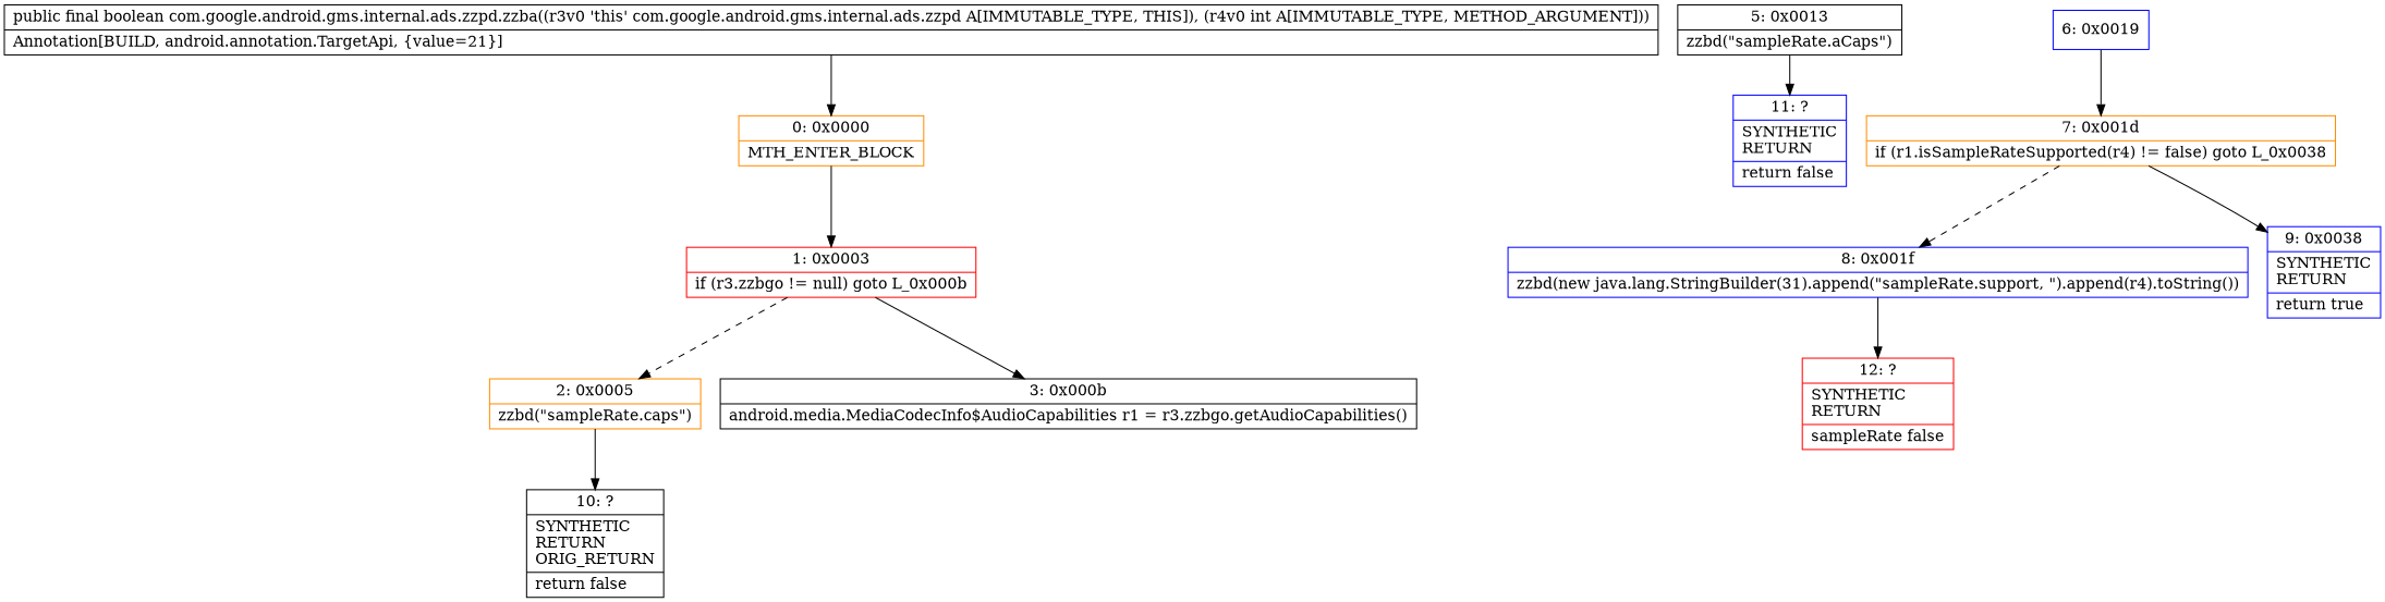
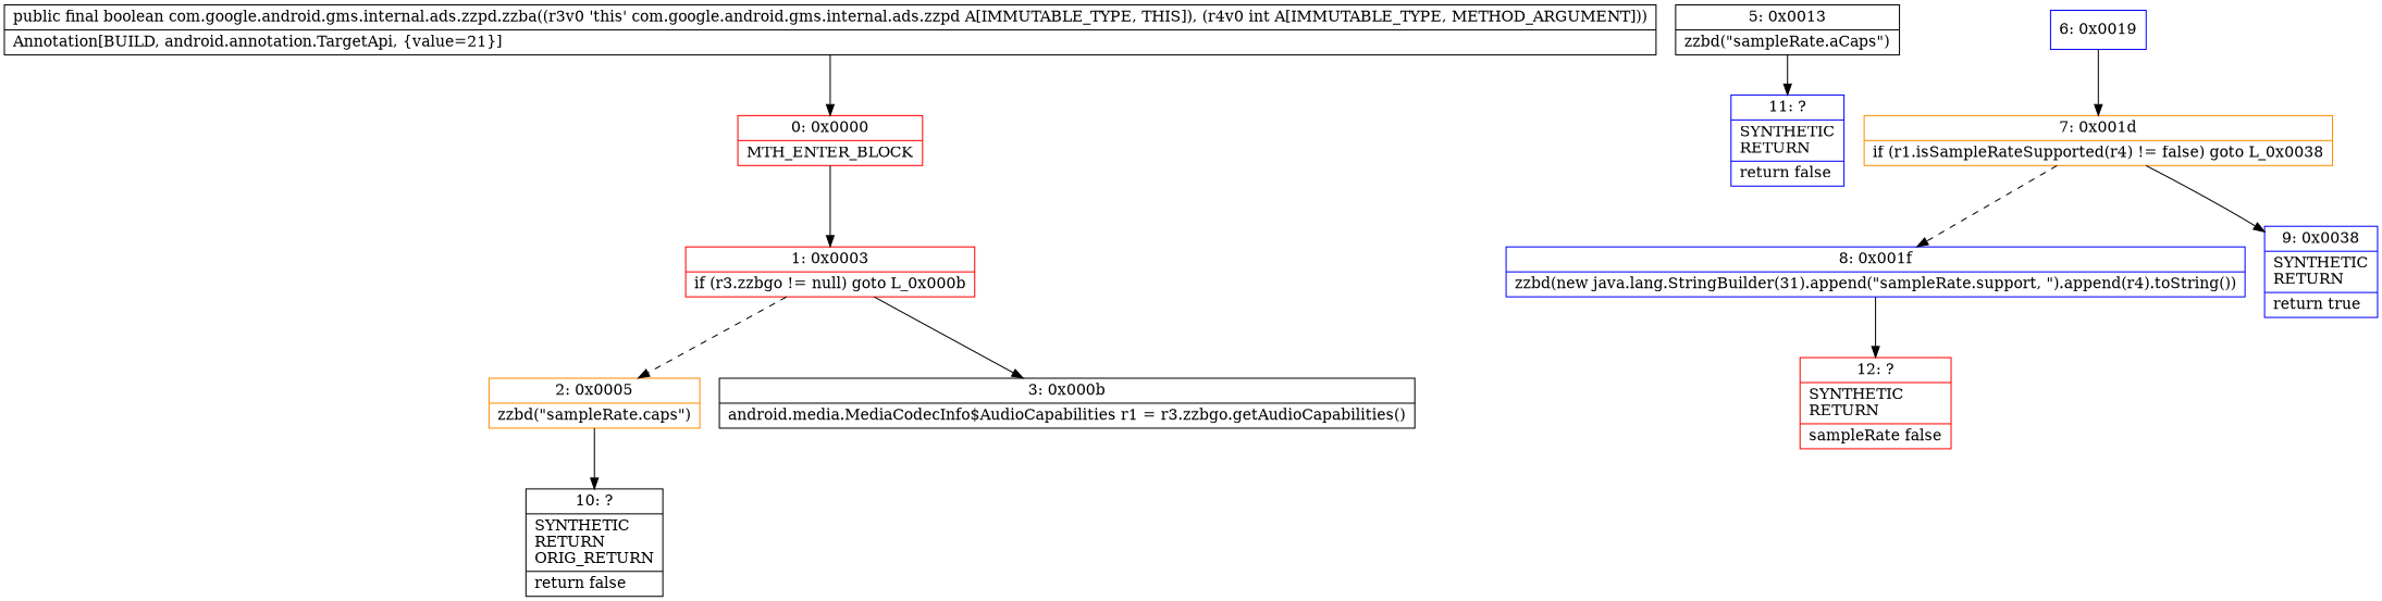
  digraph {
    node [color=black shape=record]
-   n1 [color=darkorange label="{0\:\ 0x0000|MTH_ENTER_BLOCK\l}"]
+   n1 [color=red label="{0\:\ 0x0000|MTH_ENTER_BLOCK\l}"]
    n2 [color=red label="{1\:\ 0x0003|if (r3.zzbgo != null) goto L_0x000b\l}"]
    n3 [color=darkorange label="{2\:\ 0x0005|zzbd(\"sampleRate.caps\")\l}"]
    n4 [label="{3\:\ 0x000b|android.media.MediaCodecInfo$AudioCapabilities r1 = r3.zzbgo.getAudioCapabilities()\l}"]
    n5 [label="{10\:\ ?|SYNTHETIC\lRETURN\lORIG_RETURN\l|return false\l}"]
    n6 [label="{5\:\ 0x0013|zzbd(\"sampleRate.aCaps\")\l}"]
    n7 [color=blue label="{11\:\ ?|SYNTHETIC\lRETURN\l|return false\l}"]
    n8 [color=blue label="{6\:\ 0x0019}"]
    n9 [color=darkorange label="{7\:\ 0x001d|if (r1.isSampleRateSupported(r4) != false) goto L_0x0038\l}"]
    n10 [color=blue label="{8\:\ 0x001f|zzbd(new java.lang.StringBuilder(31).append(\"sampleRate.support, \").append(r4).toString())\l}"]
    n11 [color=blue label="{9\:\ 0x0038|SYNTHETIC\lRETURN\l|return true\l}"]
    n12 [color=red label="{12\:\ ?|SYNTHETIC\lRETURN\l|sampleRate false\l}"]
    n13 [label="{public final boolean com.google.android.gms.internal.ads.zzpd.zzba((r3v0 'this' com.google.android.gms.internal.ads.zzpd A[IMMUTABLE_TYPE, THIS]), (r4v0 int A[IMMUTABLE_TYPE, METHOD_ARGUMENT]))  | Annotation[BUILD, android.annotation.TargetApi, \{value=21\}]\l}"]
    n1 -> n2
    n2 -> n3 [style=dashed]
    n2 -> n4
    n3 -> n5
    n6 -> n7
    n8 -> n9
    n9 -> n10 [style=dashed]
    n9 -> n11
    n10 -> n12
    n13 -> n1
  }
